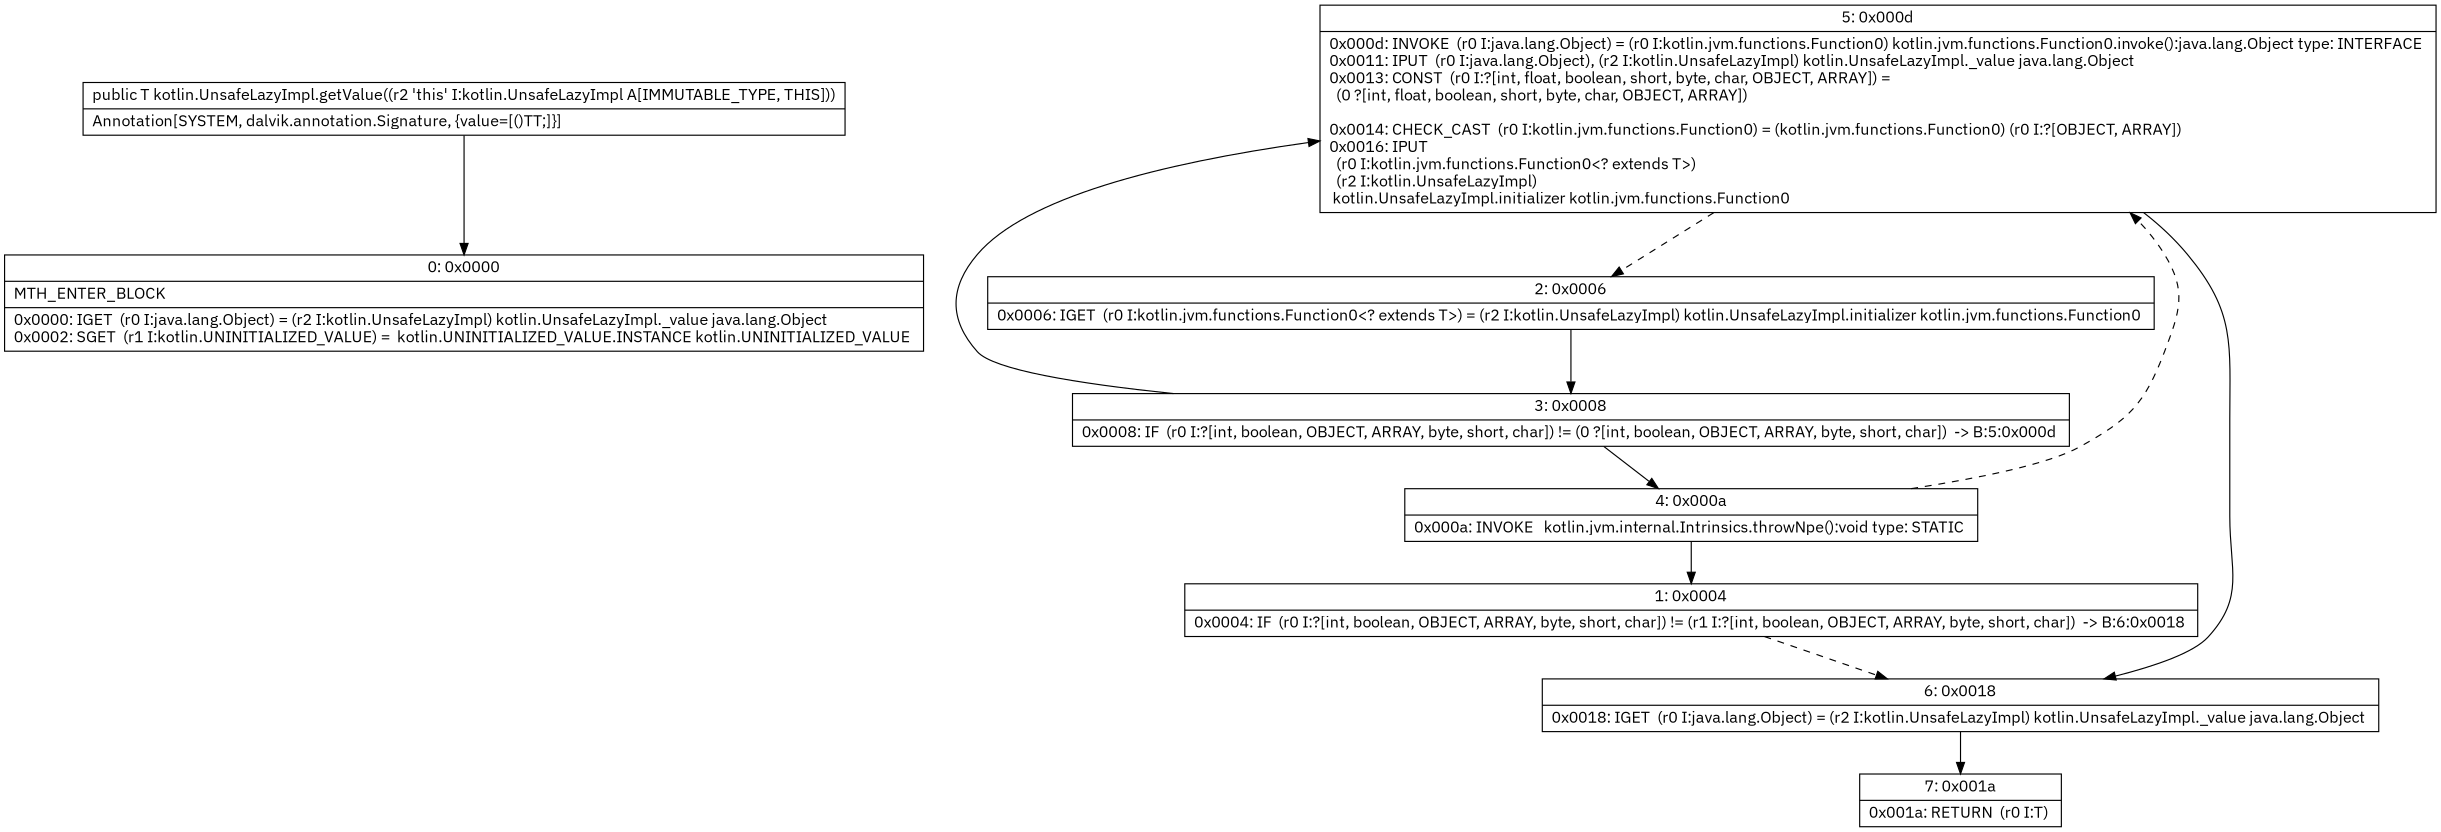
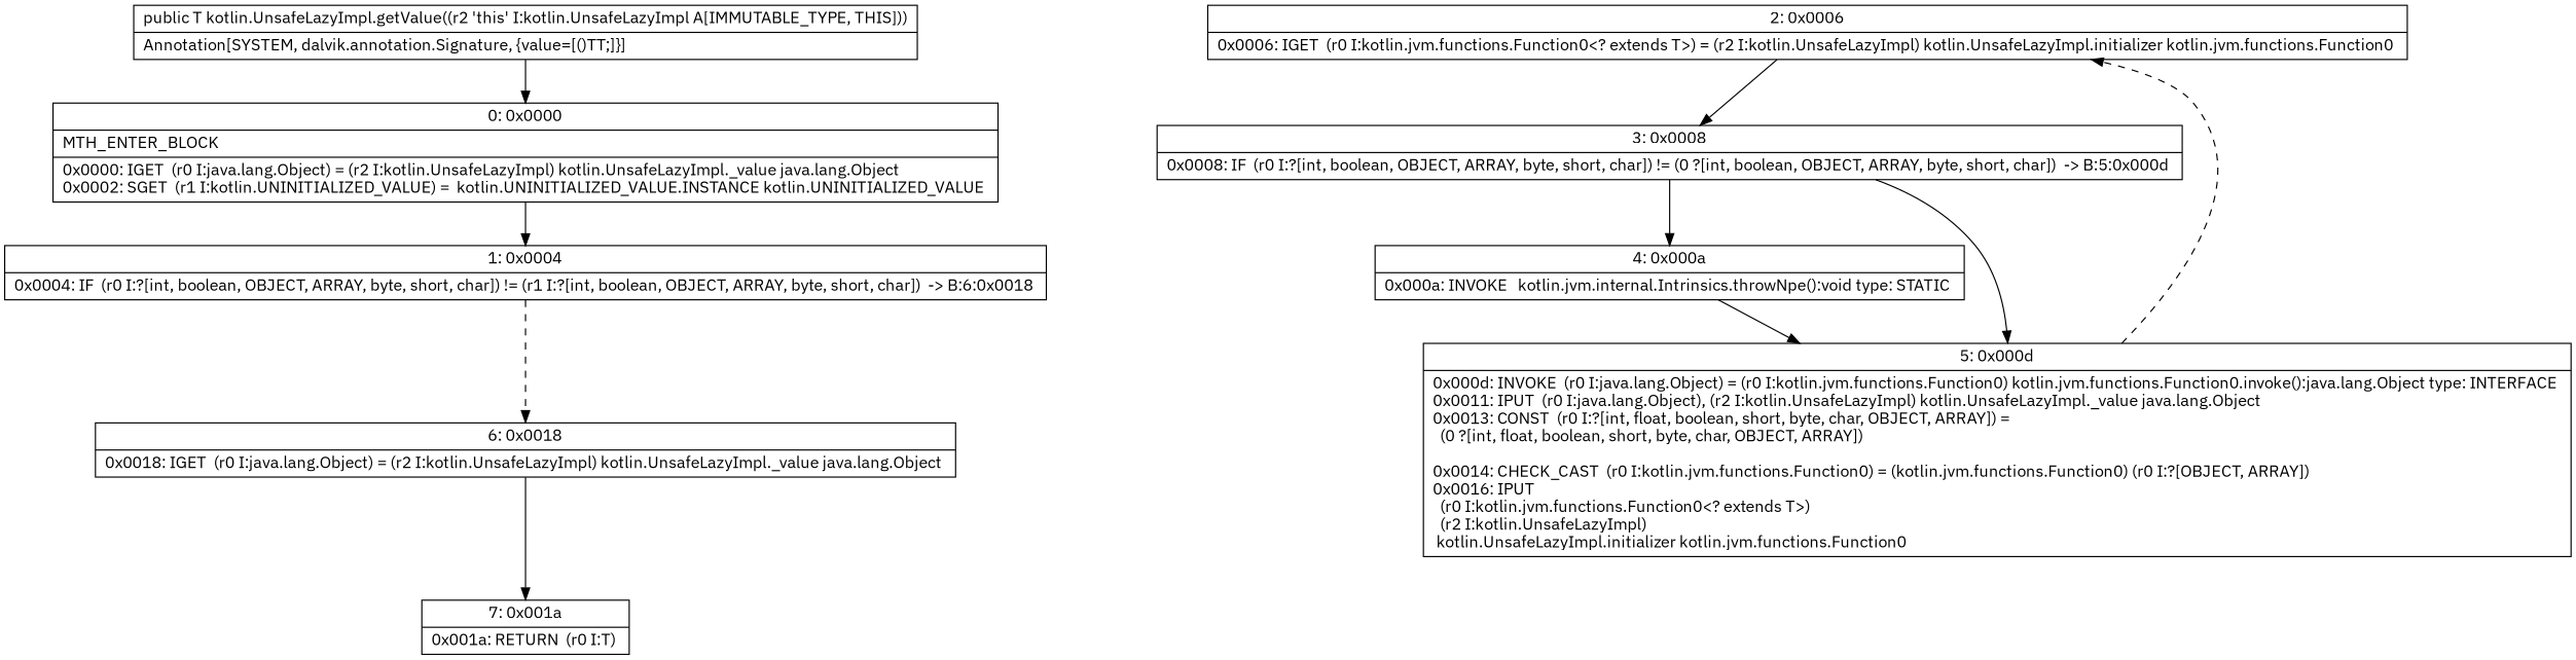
  digraph {
    fontname="IBM Plex Sans"
    node [fontname="IBM Plex Sans" shape=record]
    edge [fontname="IBM Plex Sans"]
    n1 [label="{0\:\ 0x0000|MTH_ENTER_BLOCK\l|0x0000: IGET  (r0 I:java.lang.Object) = (r2 I:kotlin.UnsafeLazyImpl) kotlin.UnsafeLazyImpl._value java.lang.Object \l0x0002: SGET  (r1 I:kotlin.UNINITIALIZED_VALUE) =  kotlin.UNINITIALIZED_VALUE.INSTANCE kotlin.UNINITIALIZED_VALUE \l}"]
    n2 [label="{1\:\ 0x0004|0x0004: IF  (r0 I:?[int, boolean, OBJECT, ARRAY, byte, short, char]) != (r1 I:?[int, boolean, OBJECT, ARRAY, byte, short, char])  \-\> B:6:0x0018 \l}"]
    n3 [label="{6\:\ 0x0018|0x0018: IGET  (r0 I:java.lang.Object) = (r2 I:kotlin.UnsafeLazyImpl) kotlin.UnsafeLazyImpl._value java.lang.Object \l}"]
    n4 [label="{2\:\ 0x0006|0x0006: IGET  (r0 I:kotlin.jvm.functions.Function0\<? extends T\>) = (r2 I:kotlin.UnsafeLazyImpl) kotlin.UnsafeLazyImpl.initializer kotlin.jvm.functions.Function0 \l}"]
    n5 [label="{3\:\ 0x0008|0x0008: IF  (r0 I:?[int, boolean, OBJECT, ARRAY, byte, short, char]) != (0 ?[int, boolean, OBJECT, ARRAY, byte, short, char])  \-\> B:5:0x000d \l}"]
    n6 [label="{7\:\ 0x001a|0x001a: RETURN  (r0 I:T) \l}"]
    n7 [label="{4\:\ 0x000a|0x000a: INVOKE   kotlin.jvm.internal.Intrinsics.throwNpe():void type: STATIC \l}"]
    n8 [label="{5\:\ 0x000d|0x000d: INVOKE  (r0 I:java.lang.Object) = (r0 I:kotlin.jvm.functions.Function0) kotlin.jvm.functions.Function0.invoke():java.lang.Object type: INTERFACE \l0x0011: IPUT  (r0 I:java.lang.Object), (r2 I:kotlin.UnsafeLazyImpl) kotlin.UnsafeLazyImpl._value java.lang.Object \l0x0013: CONST  (r0 I:?[int, float, boolean, short, byte, char, OBJECT, ARRAY]) = \l  (0 ?[int, float, boolean, short, byte, char, OBJECT, ARRAY])\l \l0x0014: CHECK_CAST  (r0 I:kotlin.jvm.functions.Function0) = (kotlin.jvm.functions.Function0) (r0 I:?[OBJECT, ARRAY]) \l0x0016: IPUT  \l  (r0 I:kotlin.jvm.functions.Function0\<? extends T\>)\l  (r2 I:kotlin.UnsafeLazyImpl)\l kotlin.UnsafeLazyImpl.initializer kotlin.jvm.functions.Function0 \l}"]
    n9 [label="{public T kotlin.UnsafeLazyImpl.getValue((r2 'this' I:kotlin.UnsafeLazyImpl A[IMMUTABLE_TYPE, THIS]))  | Annotation[SYSTEM, dalvik.annotation.Signature, \{value=[()TT;]\}]\l}"]
-   n7 -> n2
+   n1 -> n2
    n2 -> n3 [style=dashed]
    n3 -> n6
    n4 -> n5
    n5 -> n7 [style=solid]
    n5 -> n8
-   n7 -> n8 [style=dashed]
-   n8 -> n3
+   n7 -> n8
    n8 -> n4 [style=dashed]
    n9 -> n1
  }
